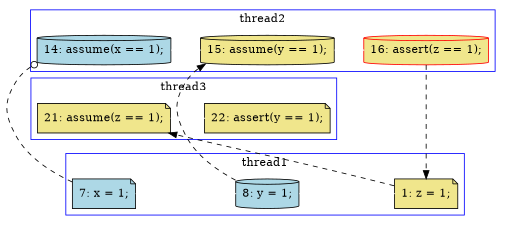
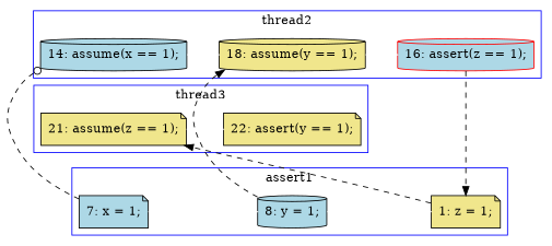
  digraph {
    rankdir=LR
    node [fillcolor=khaki shape=note style=filled]
    edge [color=white style=solid]
    n1 [label="21: assume(z == 1);"]
    n2 [label="22: assert(y == 1);"]
    n3 [fillcolor=lightblue label="8: y = 1;" shape=cylinder]
    n4 [label="1: z = 1;"]
    n5 [fillcolor=lightblue label="7: x = 1;"]
-   n6 [label="15: assume(y == 1);" shape=cylinder]
+   n6 [label="18: assume(y == 1);" shape=cylinder]
    n7 [fillcolor=lightblue label="14: assume(x == 1);" shape=cylinder]
-   n8 [color=red label="16: assert(z == 1);" shape=cylinder]
+   n8 [color=red fillcolor=lightblue label="16: assert(z == 1);" shape=cylinder]
    subgraph cluster_1 {
      color=blue
      label=thread3
      n1
      n2
    }
    subgraph cluster_2 {
      color=blue
-     label=thread1
+     label=assert1
      n3
      n4
      n5
    }
    subgraph cluster_3 {
      color=blue
      label=thread2
      n6
      n7
      n8
    }
    n1 -> n2
    n3 -> n4
    n3 -> n6 [arrowhead=normal color=black constraint=false style=dashed]
    n4 -> n1 [arrowhead=normal color=black constraint=false style=dashed]
    n5 -> n3
    n5 -> n7 [arrowhead=odot color=black constraint=false style=dashed]
    n6 -> n8
    n7 -> n6
    n8 -> n4 [arrowhead=normal color=black constraint=false style=dashed]
  }
